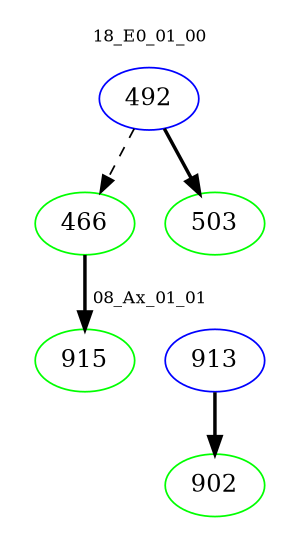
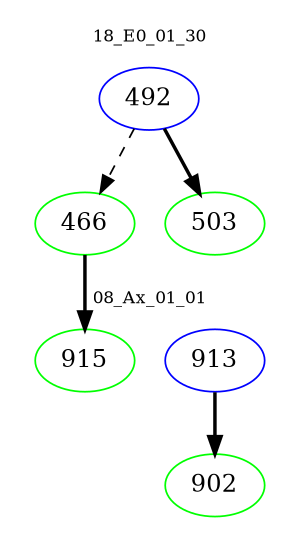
  digraph {
    node [color=green]
    edge [color=black style=bold]
    n1 [color=blue label=913]
    n2 [label=902]
    n3 [label=915]
    n4 [color=blue label=492]
    n5 [label=466]
    n6 [label=503]
    subgraph cluster_1 {
      color=white
      fontsize=10
      label="08_Ax_01_01"
      n1
      n2
      n3
    }
    subgraph cluster_2 {
      color=white
      fontsize=10
-     label="18_E0_01_00"
+     label="18_E0_01_30"
      n4
      n5
      n6
    }
    n1 -> n2
    n4 -> n5 [style=dashed]
    n4 -> n6
    n5 -> n3
  }
